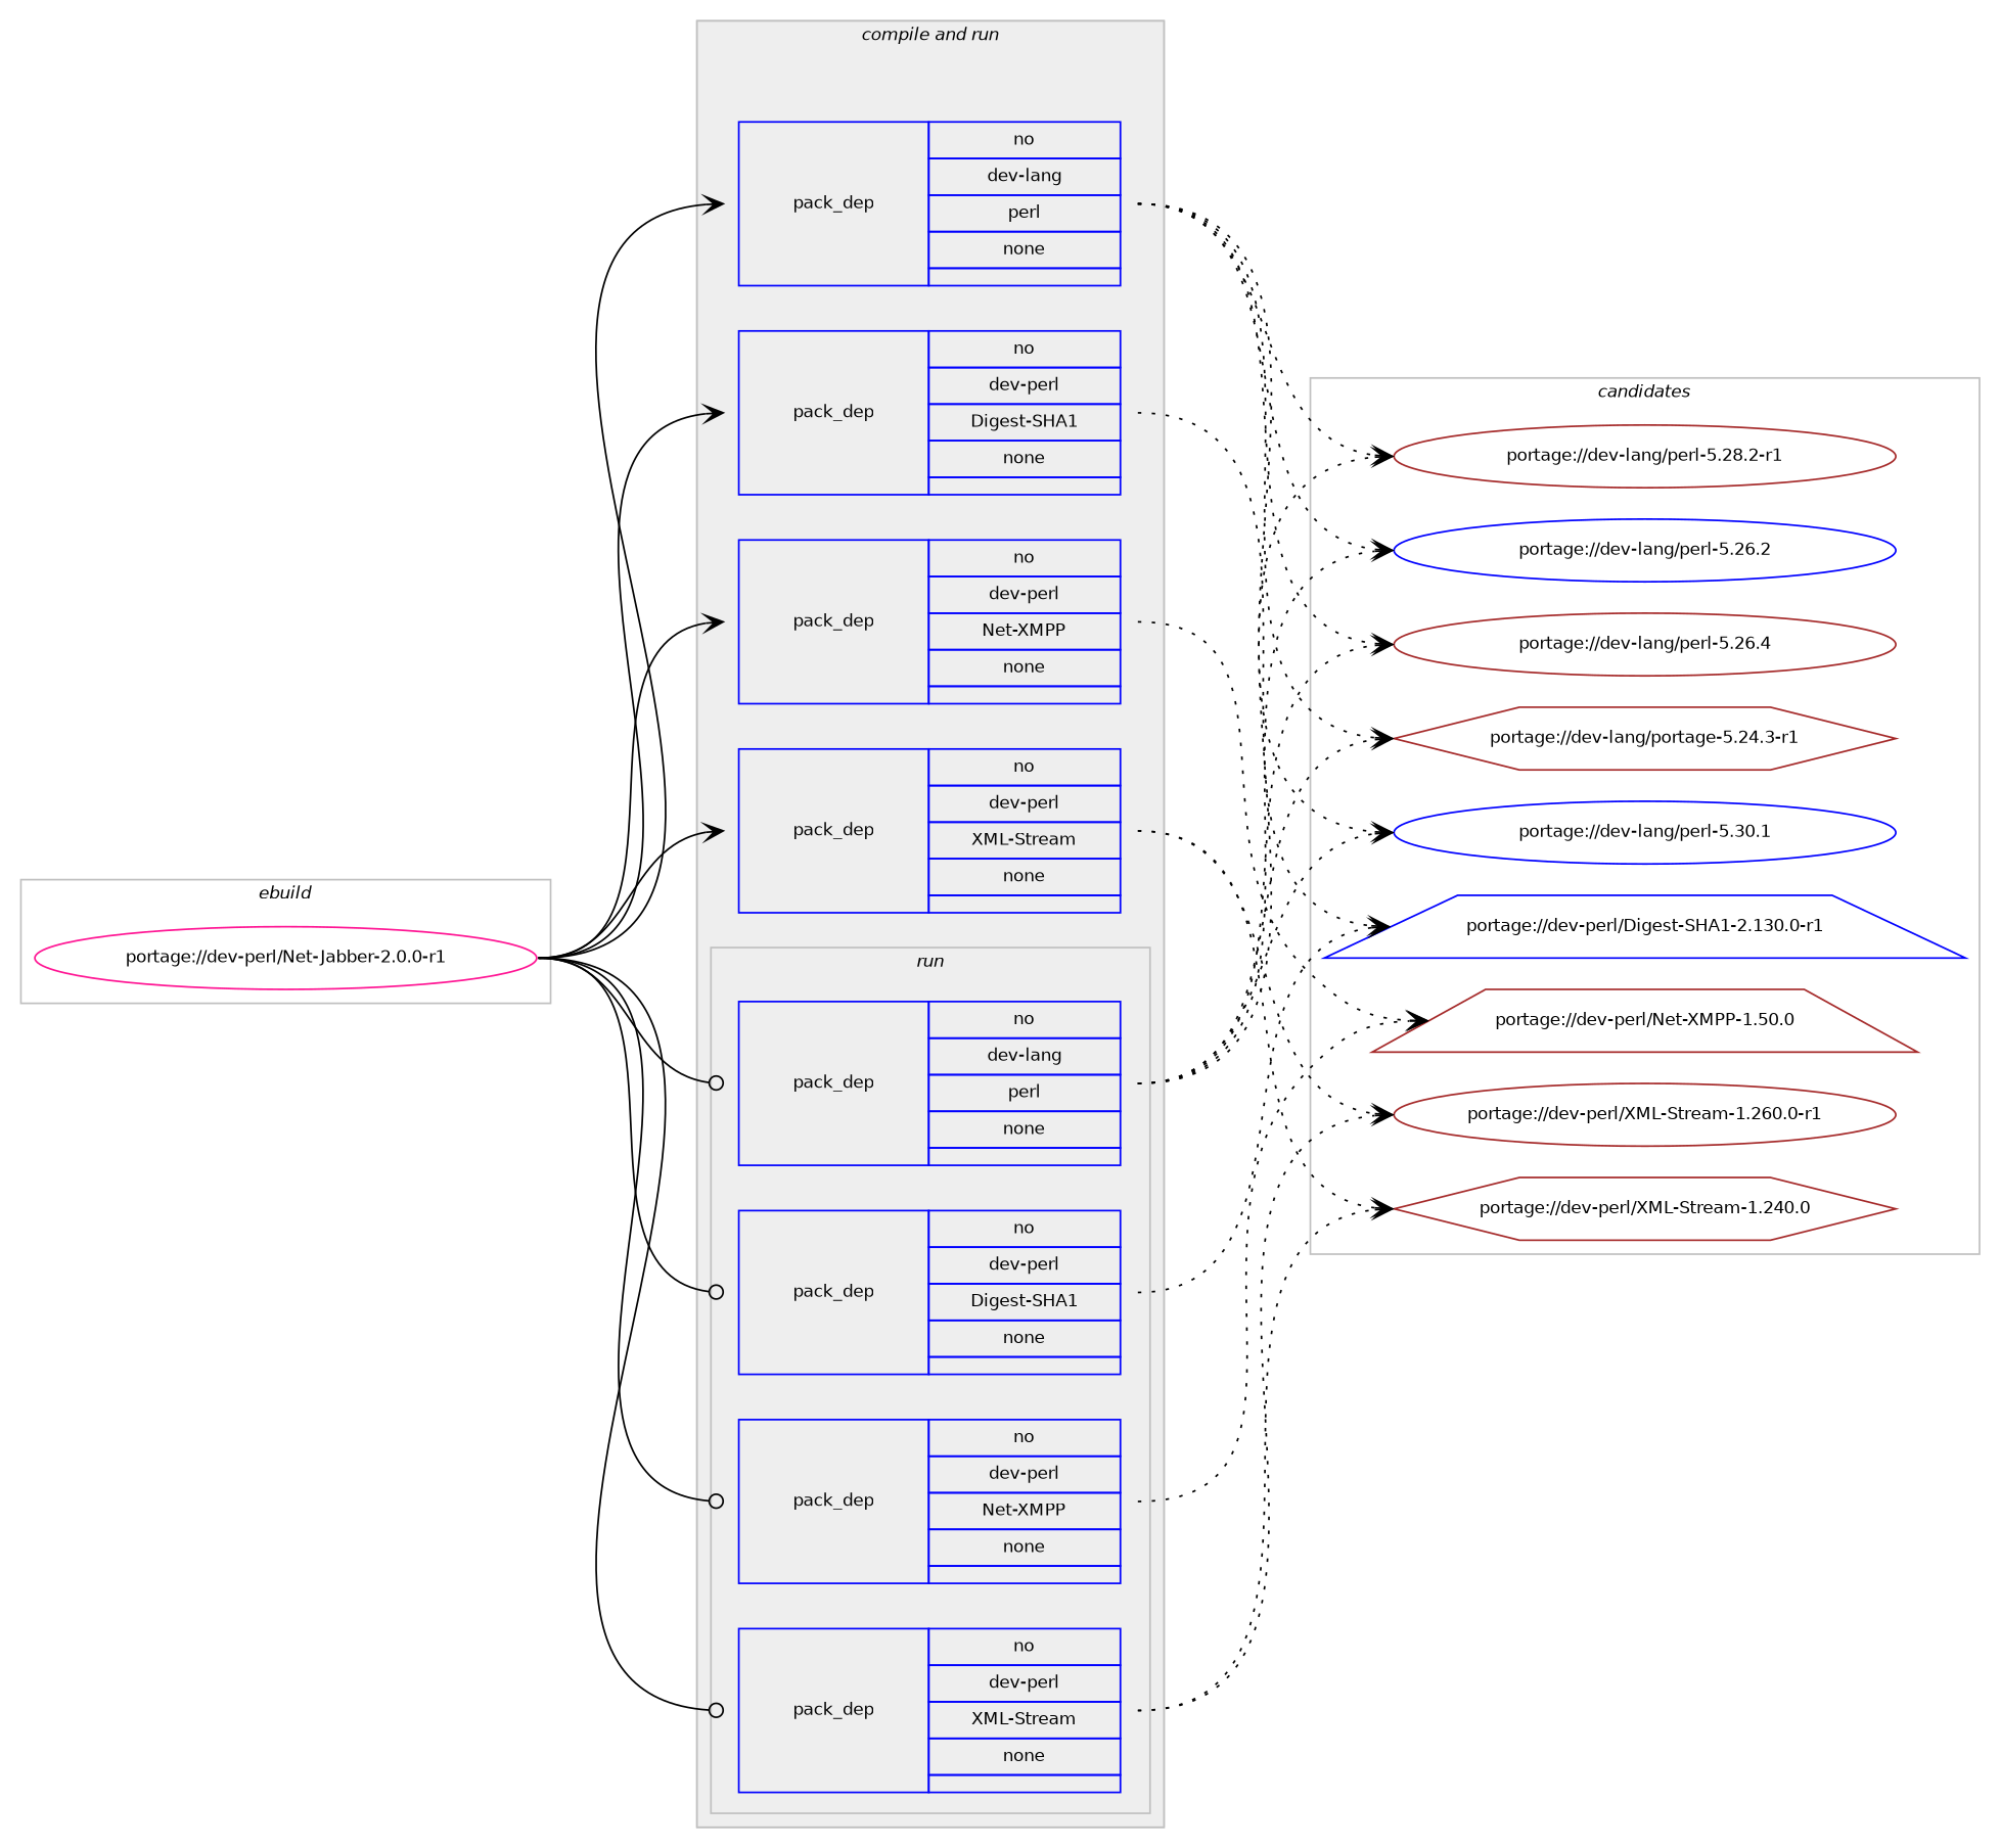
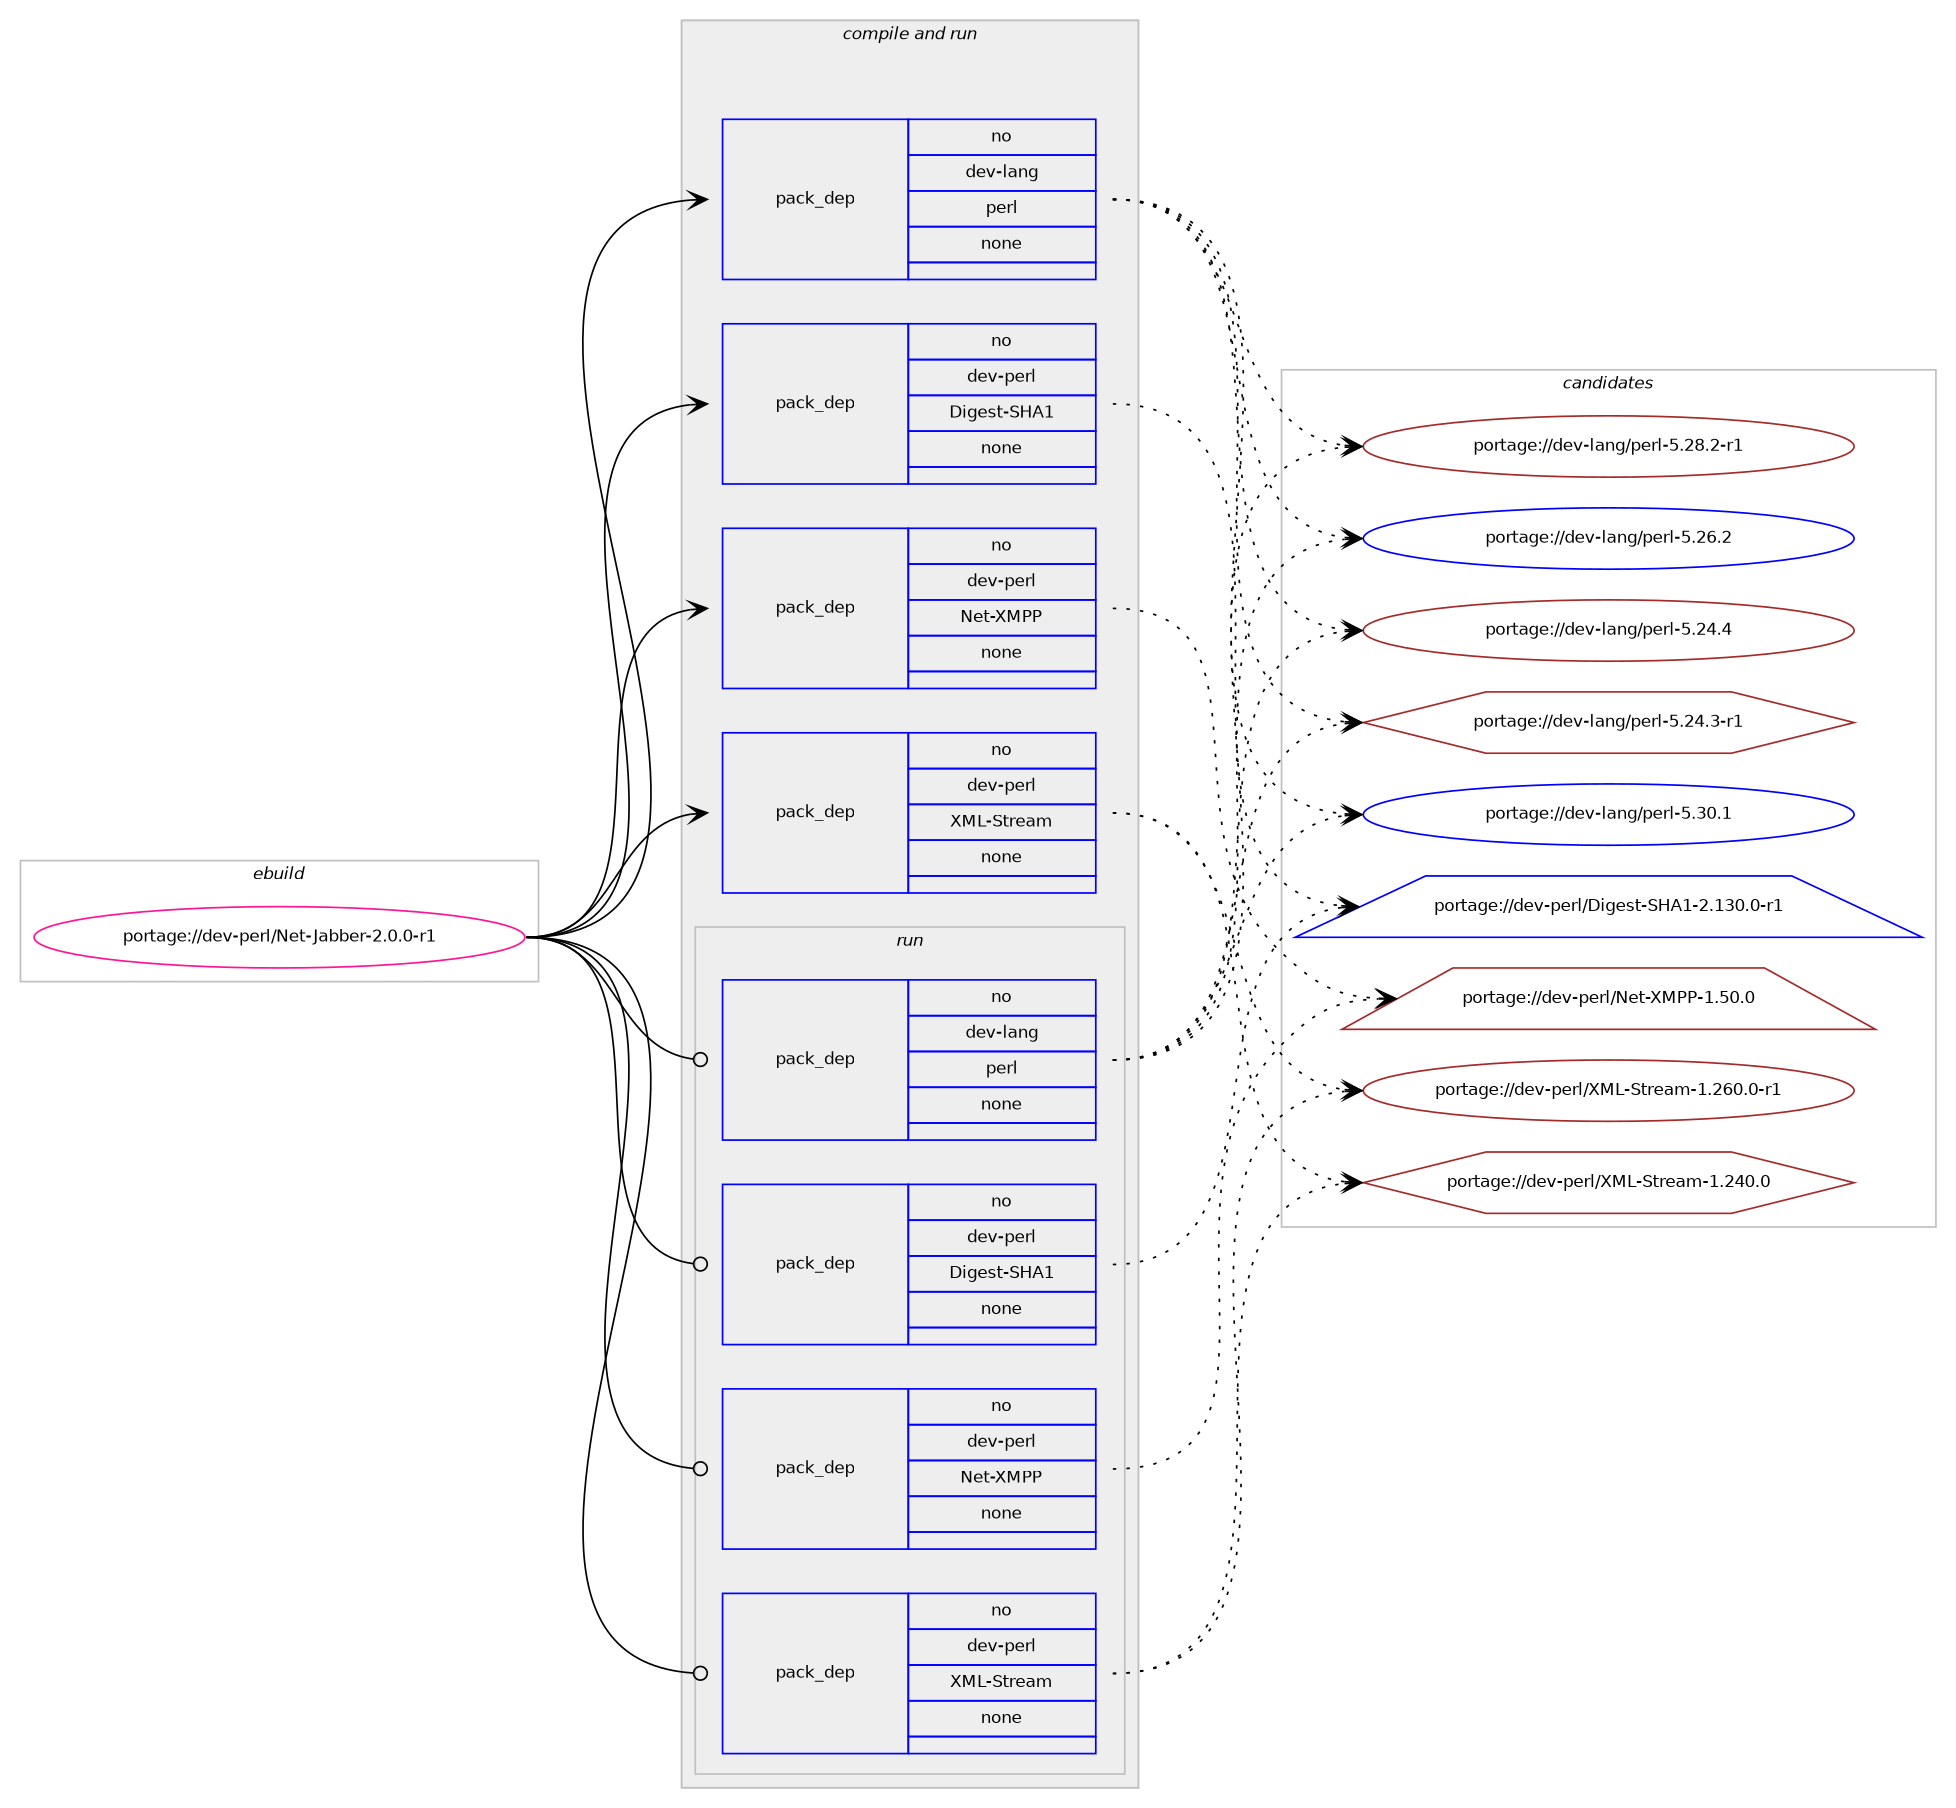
  digraph {
    compound=true
    concentrate=true
    fontname=Helvetica
    fontsize=10
    newrank=true
    rankdir=LR
    ranksep=1.5
    node [color=blue fontname=Helvetica fontsize=10 shape=none]
    edge [arrowhead=vee headport=w style=dotted tailport=e weight=100]
    n1 [color=deeppink label="portage://dev-perl/Net-Jabber-2.0.0-r1" shape=ellipse width=4]
    n2 [label=<<TABLE BORDER="0" CELLBORDER="1" CELLSPACING="0" CELLPADDING="4" WIDTH="220"><TR><TD ROWSPAN="6" CELLPADDING="30">pack_dep</TD></TR><TR><TD WIDTH="110">no</TD></TR><TR><TD>dev-lang</TD></TR><TR><TD>perl</TD></TR><TR><TD>none</TD></TR><TR><TD></TD></TR></TABLE>>]
    n3 [label=<<TABLE BORDER="0" CELLBORDER="1" CELLSPACING="0" CELLPADDING="4" WIDTH="220"><TR><TD ROWSPAN="6" CELLPADDING="30">pack_dep</TD></TR><TR><TD WIDTH="110">no</TD></TR><TR><TD>dev-perl</TD></TR><TR><TD>Digest-SHA1</TD></TR><TR><TD>none</TD></TR><TR><TD></TD></TR></TABLE>>]
    n4 [label=<<TABLE BORDER="0" CELLBORDER="1" CELLSPACING="0" CELLPADDING="4" WIDTH="220"><TR><TD ROWSPAN="6" CELLPADDING="30">pack_dep</TD></TR><TR><TD WIDTH="110">no</TD></TR><TR><TD>dev-perl</TD></TR><TR><TD>Net-XMPP</TD></TR><TR><TD>none</TD></TR><TR><TD></TD></TR></TABLE>>]
    n5 [label=<<TABLE BORDER="0" CELLBORDER="1" CELLSPACING="0" CELLPADDING="4" WIDTH="220"><TR><TD ROWSPAN="6" CELLPADDING="30">pack_dep</TD></TR><TR><TD WIDTH="110">no</TD></TR><TR><TD>dev-perl</TD></TR><TR><TD>XML-Stream</TD></TR><TR><TD>none</TD></TR><TR><TD></TD></TR></TABLE>>]
    n6 [label=<<TABLE BORDER="0" CELLBORDER="1" CELLSPACING="0" CELLPADDING="4" WIDTH="220"><TR><TD ROWSPAN="6" CELLPADDING="30">pack_dep</TD></TR><TR><TD WIDTH="110">no</TD></TR><TR><TD>dev-lang</TD></TR><TR><TD>perl</TD></TR><TR><TD>none</TD></TR><TR><TD></TD></TR></TABLE>>]
    n7 [label=<<TABLE BORDER="0" CELLBORDER="1" CELLSPACING="0" CELLPADDING="4" WIDTH="220"><TR><TD ROWSPAN="6" CELLPADDING="30">pack_dep</TD></TR><TR><TD WIDTH="110">no</TD></TR><TR><TD>dev-perl</TD></TR><TR><TD>Digest-SHA1</TD></TR><TR><TD>none</TD></TR><TR><TD></TD></TR></TABLE>>]
    n8 [label=<<TABLE BORDER="0" CELLBORDER="1" CELLSPACING="0" CELLPADDING="4" WIDTH="220"><TR><TD ROWSPAN="6" CELLPADDING="30">pack_dep</TD></TR><TR><TD WIDTH="110">no</TD></TR><TR><TD>dev-perl</TD></TR><TR><TD>Net-XMPP</TD></TR><TR><TD>none</TD></TR><TR><TD></TD></TR></TABLE>>]
    n9 [label=<<TABLE BORDER="0" CELLBORDER="1" CELLSPACING="0" CELLPADDING="4" WIDTH="220"><TR><TD ROWSPAN="6" CELLPADDING="30">pack_dep</TD></TR><TR><TD WIDTH="110">no</TD></TR><TR><TD>dev-perl</TD></TR><TR><TD>XML-Stream</TD></TR><TR><TD>none</TD></TR><TR><TD></TD></TR></TABLE>>]
    n10 [label="portage://dev-lang/perl-5.30.1" shape=ellipse width=4]
    n11 [color=brown label="portage://dev-lang/perl-5.28.2-r1" shape=ellipse width=4]
    n12 [label="portage://dev-lang/perl-5.26.2" shape=ellipse width=4]
-   n13 [color=brown label="portage://dev-lang/perl-5.26.4" shape=ellipse width=4]
-   n14 [color=brown label="portage://dev-lang/portage-5.24.3-r1" shape=hexagon width=4]
+   n13 [color=brown label="portage://dev-lang/perl-5.24.4" shape=ellipse width=4]
+   n14 [color=brown label="portage://dev-lang/perl-5.24.3-r1" shape=hexagon width=4]
    n15 [label="portage://dev-perl/Digest-SHA1-2.130.0-r1" shape=trapezium width=4]
    n16 [color=brown label="portage://dev-perl/Net-XMPP-1.50.0" shape=trapezium width=4]
    n17 [color=brown label="portage://dev-perl/XML-Stream-1.260.0-r1" shape=ellipse width=4]
    n18 [color=brown label="portage://dev-perl/XML-Stream-1.240.0" shape=hexagon width=4]
    subgraph cluster_1 {
      color=gray
      label=<<i>ebuild</i>>
      n1
    }
    subgraph cluster_2 {
      color=gray
      label=<<i>dependencies</i>>
      subgraph cluster_3 {
        color=gray
        fillcolor="#eeeeee"
        label=<<i>compile</i>>
        style=filled
        subgraph sub_4 {
          color=gray
          fillcolor="#eeeeee"
          label=<<i>compile</i>>
          style=filled
          n2
        }
        subgraph sub_5 {
          color=gray
          fillcolor="#eeeeee"
          label=<<i>compile</i>>
          style=filled
          n3
        }
        subgraph sub_6 {
          color=gray
          fillcolor="#eeeeee"
          label=<<i>compile</i>>
          style=filled
          n4
        }
        subgraph sub_7 {
          color=gray
          fillcolor="#eeeeee"
          label=<<i>compile</i>>
          style=filled
          n5
        }
      }
      subgraph cluster_8 {
        color=gray
        fillcolor="#eeeeee"
        label=<<i>compile and run</i>>
        style=filled
      }
      subgraph cluster_9 {
        color=gray
        fillcolor="#eeeeee"
        label=<<i>run</i>>
        style=filled
        subgraph sub_10 {
          color=gray
          fillcolor="#eeeeee"
          label=<<i>run</i>>
          style=filled
          n6
        }
        subgraph sub_11 {
          color=gray
          fillcolor="#eeeeee"
          label=<<i>run</i>>
          style=filled
          n7
        }
        subgraph sub_12 {
          color=gray
          fillcolor="#eeeeee"
          label=<<i>run</i>>
          style=filled
          n8
        }
        subgraph sub_13 {
          color=gray
          fillcolor="#eeeeee"
          label=<<i>run</i>>
          style=filled
          n9
        }
      }
    }
    subgraph cluster_14 {
      color=gray
      label=<<i>candidates</i>>
      rank=same
      subgraph sub_15 {
        color=black
        label=<<i>candidates</i>>
        nodesep=1
        rank=same
        n10
        n11
        n12
        n13
        n14
      }
      subgraph sub_16 {
        color=black
        label=<<i>candidates</i>>
        nodesep=1
        rank=same
        n15
      }
      subgraph sub_17 {
        color=black
        label=<<i>candidates</i>>
        nodesep=1
        rank=same
        n16
      }
      subgraph sub_18 {
        color=black
        label=<<i>candidates</i>>
        nodesep=1
        rank=same
        n17
        n18
      }
      subgraph sub_19 {
        color=black
        label=<<i>candidates</i>>
        nodesep=1
        rank=same
        n10
        n11
        n12
        n13
        n14
      }
      subgraph sub_20 {
        color=black
        label=<<i>candidates</i>>
        nodesep=1
        rank=same
        n15
      }
      subgraph sub_21 {
        color=black
        label=<<i>candidates</i>>
        nodesep=1
        rank=same
        n16
      }
      subgraph sub_22 {
        color=black
        label=<<i>candidates</i>>
        nodesep=1
        rank=same
        n17
        n18
      }
    }
    n1 -> n2 [style=solid weight=20]
    n1 -> n3 [style=solid weight=20]
    n1 -> n4 [style=solid weight=20]
    n1 -> n5 [style=solid weight=20]
    n1 -> n6 [arrowhead=odot style=solid weight=20]
    n1 -> n7 [arrowhead=odot style=solid weight=20]
    n1 -> n8 [arrowhead=odot style=solid weight=20]
    n1 -> n9 [arrowhead=odot style=solid weight=20]
    n2 -> n10
    n2 -> n11
    n2 -> n12
    n2 -> n13
    n2 -> n14
    n3 -> n15
    n4 -> n16
    n5 -> n17
    n5 -> n18
    n6 -> n10
    n6 -> n11
    n6 -> n12
    n6 -> n13
    n6 -> n14
    n7 -> n15
    n8 -> n16
    n9 -> n17
    n9 -> n18
  }
